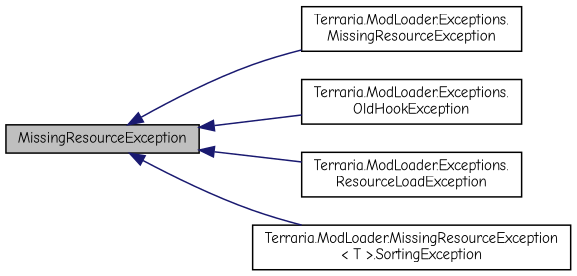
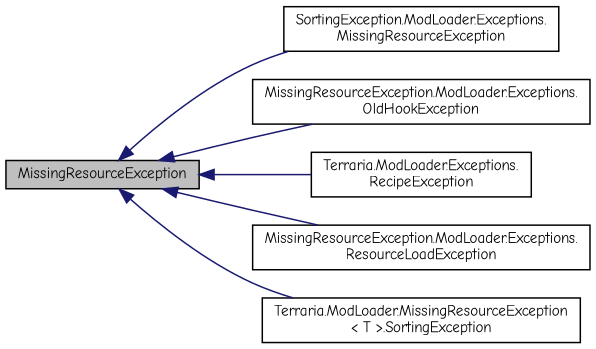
  digraph {
    fontname="Comic Neue"
    rankdir=LR
    node [color=black fillcolor=white fontname="Comic Neue" fontsize=10 shape=record style=filled]
    edge [color=midnightblue dir=back fontname="Comic Neue" fontsize=10 labelfontname=Helvetica labelfontsize=10 style=solid]
    n1 [fillcolor=grey75 fontcolor=black height=0.2 label=MissingResourceException width=0.4]
-   n2 [height=0.2 label="Terraria.ModLoader.Exceptions.\lMissingResourceException" width=0.4]
-   n3 [height=0.2 label="Terraria.ModLoader.Exceptions.\lOldHookException" width=0.4]
-   n5 [height=0.2 label="Terraria.ModLoader.Exceptions.\lResourceLoadException" width=0.4]
+   n2 [height=0.2 label="SortingException.ModLoader.Exceptions.\lMissingResourceException" width=0.4]
+   n3 [height=0.2 label="MissingResourceException.ModLoader.Exceptions.\lOldHookException" width=0.4]
+   n4 [height=0.2 label="Terraria.ModLoader.Exceptions.\lRecipeException" width=0.4]
+   n5 [height=0.2 label="MissingResourceException.ModLoader.Exceptions.\lResourceLoadException" width=0.4]
    n6 [height=0.2 label="Terraria.ModLoader.MissingResourceException\l\< T \>.SortingException" width=0.4]
    n1 -> n2
    n1 -> n3
+   n1 -> n4
    n1 -> n5
    n1 -> n6
  }
